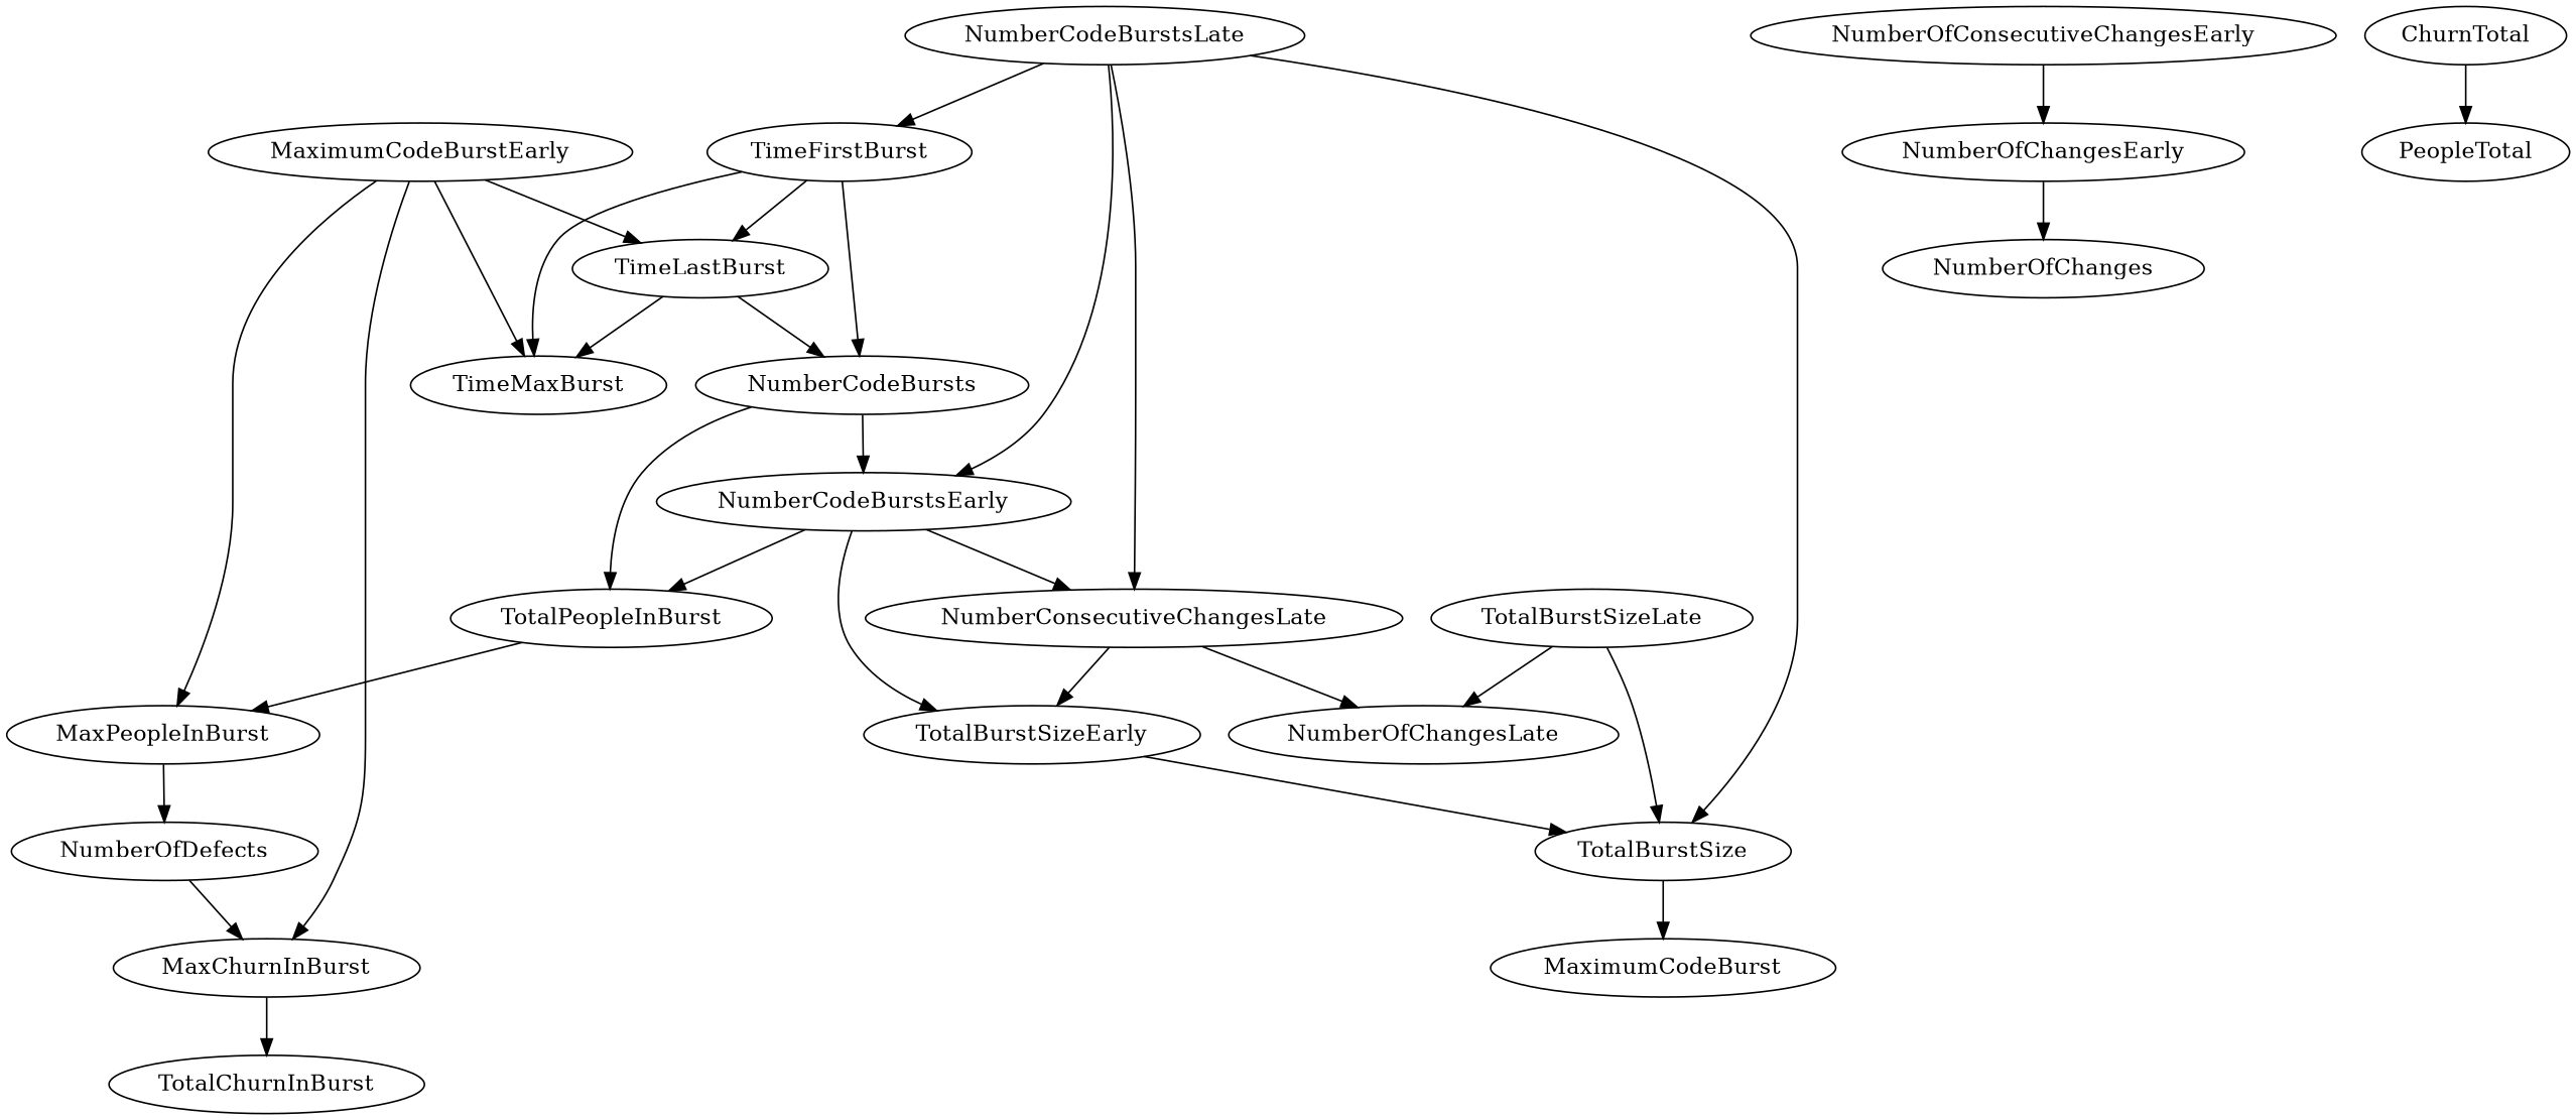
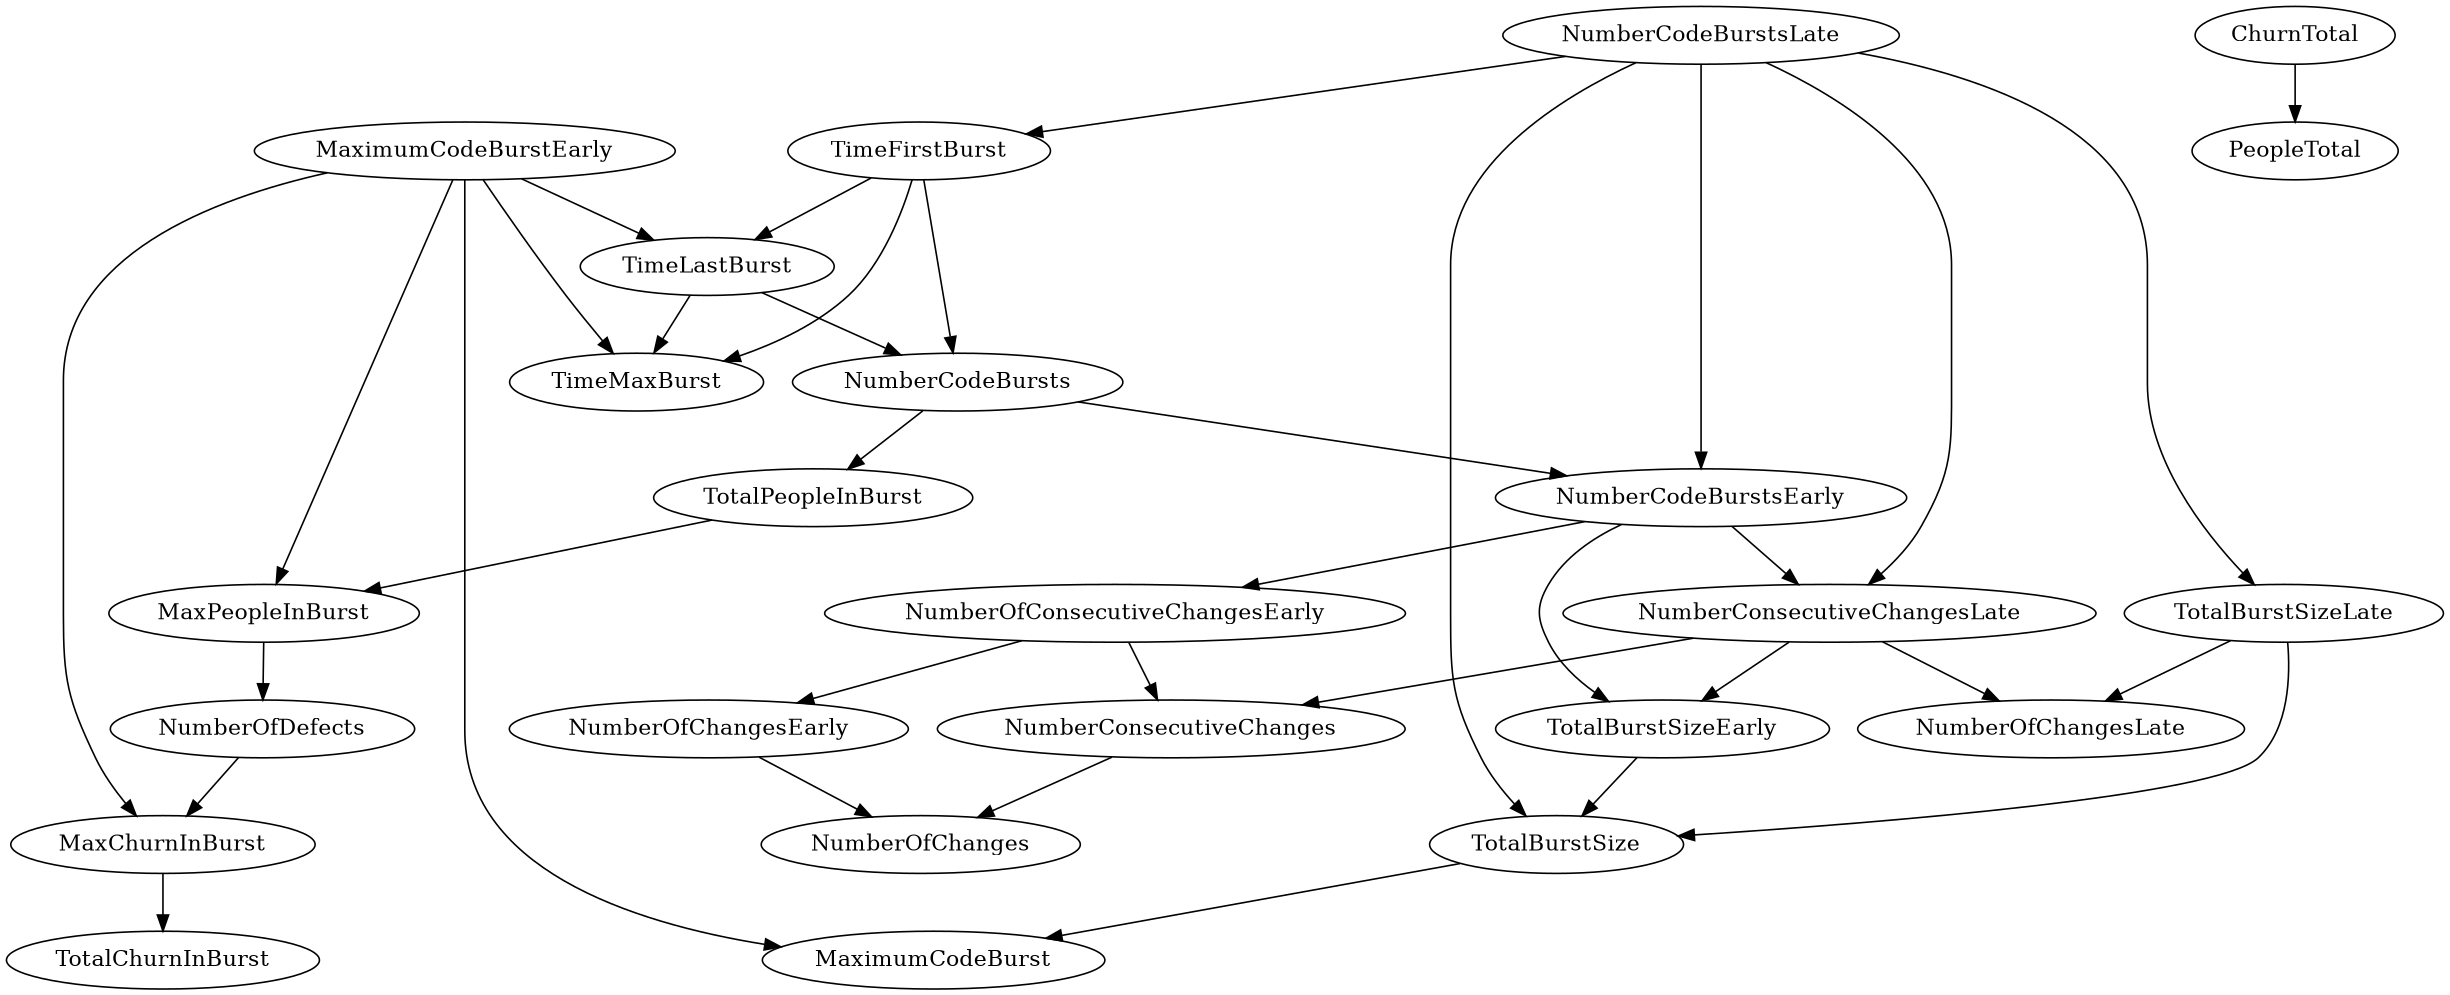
  digraph {
    TotalPeopleInBurst
    MaxPeopleInBurst
    NumberOfDefects
    MaxChurnInBurst
    TotalBurstSizeLate
    NumberOfChangesLate
    TotalBurstSize
    MaximumCodeBurst
    NumberCodeBurstsLate
    NumberCodeBurstsEarly
    TimeFirstBurst
    NumberConsecutiveChangesLate
    NumberOfConsecutiveChangesEarly
    TotalBurstSizeEarly
    TimeMaxBurst
    TimeLastBurst
    NumberCodeBursts
+   NumberConsecutiveChanges
    NumberOfChangesEarly
    NumberOfChanges
    TotalChurnInBurst
    MaximumCodeBurstEarly
    ChurnTotal
    PeopleTotal
    TotalPeopleInBurst -> MaxPeopleInBurst
    MaxPeopleInBurst -> NumberOfDefects
    NumberOfDefects -> MaxChurnInBurst
    MaxChurnInBurst -> TotalChurnInBurst
    TotalBurstSizeLate -> NumberOfChangesLate
    TotalBurstSizeLate -> TotalBurstSize
    TotalBurstSize -> MaximumCodeBurst
+   NumberCodeBurstsLate -> TotalBurstSizeLate
    NumberCodeBurstsLate -> TotalBurstSize
    NumberCodeBurstsLate -> NumberCodeBurstsEarly
    NumberCodeBurstsLate -> TimeFirstBurst
    NumberCodeBurstsLate -> NumberConsecutiveChangesLate
    NumberCodeBurstsEarly -> NumberConsecutiveChangesLate
-   NumberCodeBurstsEarly -> TotalPeopleInBurst
+   NumberCodeBurstsEarly -> NumberOfConsecutiveChangesEarly
    NumberCodeBurstsEarly -> TotalBurstSizeEarly
    TimeFirstBurst -> TimeMaxBurst
    TimeFirstBurst -> TimeLastBurst
    TimeFirstBurst -> NumberCodeBursts
    NumberConsecutiveChangesLate -> NumberOfChangesLate
    NumberConsecutiveChangesLate -> TotalBurstSizeEarly
+   NumberConsecutiveChangesLate -> NumberConsecutiveChanges
+   NumberOfConsecutiveChangesEarly -> NumberConsecutiveChanges
    NumberOfConsecutiveChangesEarly -> NumberOfChangesEarly
    TotalBurstSizeEarly -> TotalBurstSize
    TimeLastBurst -> TimeMaxBurst
    TimeLastBurst -> NumberCodeBursts
    NumberCodeBursts -> TotalPeopleInBurst
    NumberCodeBursts -> NumberCodeBurstsEarly
+   NumberConsecutiveChanges -> NumberOfChanges
    NumberOfChangesEarly -> NumberOfChanges
    MaximumCodeBurstEarly -> MaxPeopleInBurst
    MaximumCodeBurstEarly -> MaxChurnInBurst
+   MaximumCodeBurstEarly -> MaximumCodeBurst
    MaximumCodeBurstEarly -> TimeMaxBurst
    MaximumCodeBurstEarly -> TimeLastBurst
    ChurnTotal -> PeopleTotal
  }
